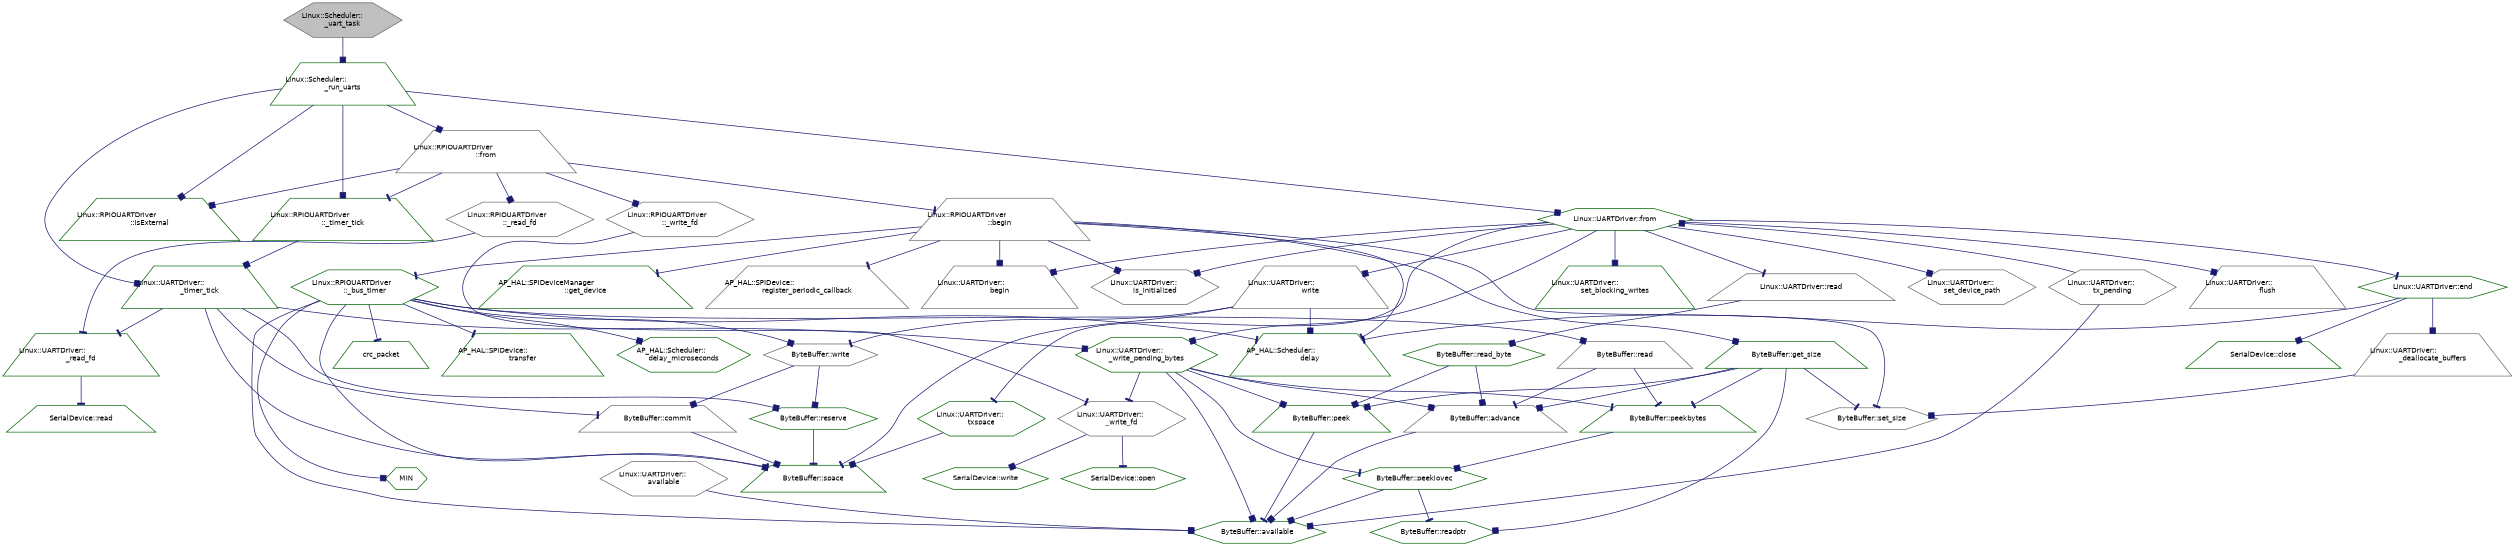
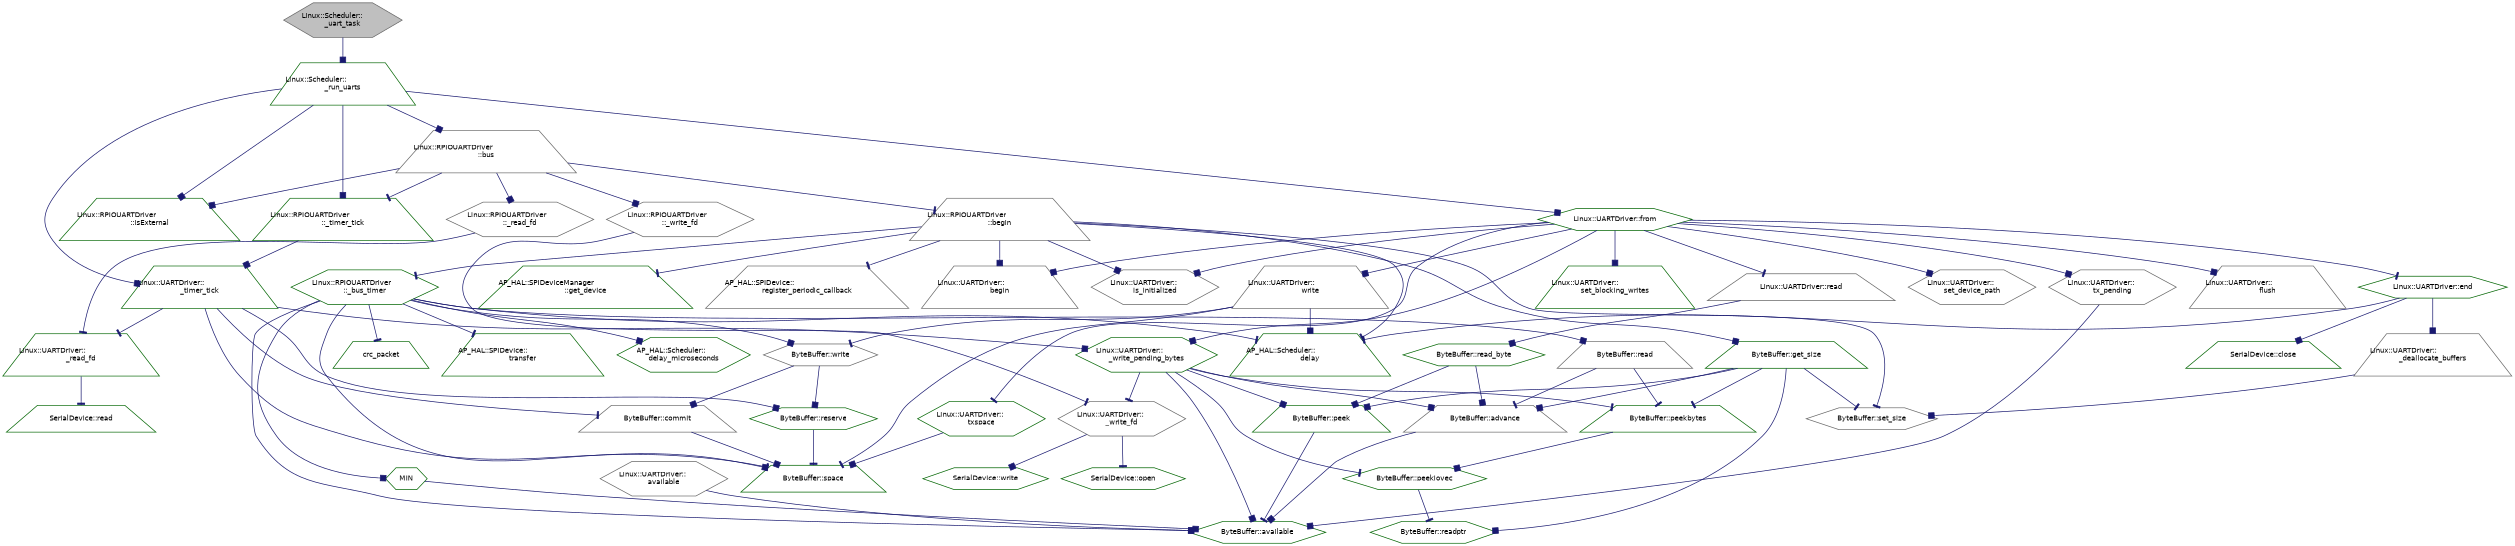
  digraph {
    rankdir=TB
    node [color=darkgreen fillcolor=white fontname=Helvetica fontsize=10 shape=trapezium style=filled]
    edge [arrowhead=box color=midnightblue fontname=Helvetica fontsize=10 labelfontname=Helvetica labelfontsize=10 style=solid]
    n1 [color=gray40 fillcolor=grey75 fontcolor=black height=0.2 label="Linux::Scheduler::\l_uart_task" shape=hexagon width=0.4]
    n2 [height=0.2 label="Linux::Scheduler::\l_run_uarts" width=0.4]
    n3 [height=0.2 label="Linux::UARTDriver::from" shape=hexagon width=0.4]
    n4 [height=0.2 label="Linux::UARTDriver::\l_timer_tick" width=0.4]
-   n5 [color=gray40 height=0.2 label="Linux::RPIOUARTDriver\l::from" width=0.4]
+   n5 [color=gray40 height=0.2 label="Linux::RPIOUARTDriver\l::bus" width=0.4]
    n6 [height=0.2 label="Linux::RPIOUARTDriver\l::_timer_tick" width=0.4]
    n7 [height=0.2 label="Linux::RPIOUARTDriver\l::isExternal" width=0.4]
    n8 [color=gray40 height=0.2 label="Linux::UARTDriver::\lbegin" width=0.4]
    n9 [height=0.2 label="Linux::UARTDriver::end" shape=hexagon width=0.4]
    n10 [color=gray40 height=0.2 label="Linux::UARTDriver::\lflush" width=0.4]
    n11 [color=gray40 height=0.2 label="Linux::UARTDriver::\lis_initialized" shape=hexagon width=0.4]
    n12 [height=0.2 label="Linux::UARTDriver::\lset_blocking_writes" width=0.4]
    n13 [color=gray40 height=0.2 label="Linux::UARTDriver::\ltx_pending" shape=hexagon width=0.4]
    n14 [height=0.2 label="Linux::UARTDriver::\ltxspace" shape=hexagon width=0.4]
    n15 [color=gray40 height=0.2 label="Linux::UARTDriver::read" width=0.4]
    n16 [color=gray40 height=0.2 label="Linux::UARTDriver::\lwrite" width=0.4]
    n17 [color=gray40 height=0.2 label="Linux::UARTDriver::\lset_device_path" shape=hexagon width=0.4]
    n18 [height=0.2 label="Linux::UARTDriver::\l_write_pending_bytes" shape=hexagon width=0.4]
    n19 [height=0.2 label="ByteBuffer::space" width=0.4]
    n20 [height=0.2 label="ByteBuffer::reserve" shape=hexagon width=0.4]
    n21 [color=gray40 height=0.2 label="ByteBuffer::commit" width=0.4]
    n22 [height=0.2 label="Linux::UARTDriver::\l_read_fd" width=0.4]
    n23 [color=gray40 height=0.2 label="Linux::RPIOUARTDriver\l::begin" width=0.4]
    n24 [color=gray40 height=0.2 label="Linux::RPIOUARTDriver\l::_write_fd" shape=hexagon width=0.4]
    n25 [color=gray40 height=0.2 label="Linux::RPIOUARTDriver\l::_read_fd" shape=hexagon width=0.4]
    n26 [height=0.2 label="AP_HAL::Scheduler::\ldelay" width=0.4]
    n27 [height=0.2 label="SerialDevice::close" width=0.4]
    n28 [color=gray40 height=0.2 label="Linux::UARTDriver::\l_deallocate_buffers" width=0.4]
    n29 [height=0.2 label="ByteBuffer::available" shape=hexagon width=0.4]
    n30 [color=gray40 height=0.2 label="Linux::UARTDriver::\lavailable" shape=hexagon width=0.4]
    n31 [height=0.2 label="ByteBuffer::read_byte" shape=hexagon width=0.4]
    n32 [color=gray40 height=0.2 label="ByteBuffer::write" shape=hexagon width=0.4]
    n33 [height=0.2 label="ByteBuffer::peek" width=0.4]
    n34 [color=gray40 height=0.2 label="ByteBuffer::advance" width=0.4]
    n35 [height=0.2 label="ByteBuffer::peekbytes" width=0.4]
    n36 [height=0.2 label="ByteBuffer::peekiovec" shape=hexagon width=0.4]
    n37 [color=gray40 height=0.2 label="Linux::UARTDriver::\l_write_fd" shape=hexagon width=0.4]
    n38 [color=gray40 height=0.2 label="ByteBuffer::set_size" shape=hexagon width=0.4]
    n39 [height=0.2 label="ByteBuffer::readptr" shape=hexagon width=0.4]
    n40 [height=0.2 label="SerialDevice::open" shape=hexagon width=0.4]
    n41 [height=0.2 label="SerialDevice::write" shape=hexagon width=0.4]
    n42 [height=0.2 label="SerialDevice::read" width=0.4]
    n43 [height=0.2 label="AP_HAL::SPIDeviceManager\l::get_device" width=0.4]
    n44 [color=gray40 height=0.2 label="AP_HAL::SPIDevice::\lregister_periodic_callback" width=0.4]
    n45 [height=0.2 label="Linux::RPIOUARTDriver\l::_bus_timer" shape=hexagon width=0.4]
    n46 [height=0.2 label="ByteBuffer::get_size" width=0.4]
    n47 [height=0.2 label=crc_packet width=0.4]
    n48 [height=0.2 label="AP_HAL::SPIDevice::\ltransfer" width=0.4]
    n49 [height=0.2 label=MIN shape=hexagon width=0.4]
    n50 [color=gray40 height=0.2 label="ByteBuffer::read" width=0.4]
    n51 [height=0.2 label="AP_HAL::Scheduler::\ldelay_microseconds" shape=hexagon width=0.4]
    n1 -> n2
    n2 -> n3
    n2 -> n4
    n2 -> n5
    n2 -> n6
    n2 -> n7
    n3 -> n8
    n3 -> n9 [arrowhead=tee]
    n3 -> n10
    n3 -> n11
    n3 -> n12
-   n13 -> n3
+   n3 -> n13
    n3 -> n14 [arrowhead=tee]
    n3 -> n15 [arrowhead=tee]
    n3 -> n16
    n3 -> n17
    n3 -> n18
    n4 -> n18
    n4 -> n19 [arrowhead=tee]
    n4 -> n20
    n4 -> n21 [arrowhead=tee]
    n4 -> n22 [arrowhead=tee]
    n5 -> n6 [arrowhead=tee]
    n5 -> n7
    n5 -> n23 [arrowhead=tee]
    n5 -> n24
    n5 -> n25
    n6 -> n4
    n9 -> n26 [arrowhead=tee]
    n9 -> n27
    n9 -> n28
    n13 -> n29
    n14 -> n19
    n15 -> n31
    n16 -> n19 [arrowhead=tee]
    n16 -> n26
    n16 -> n32 [arrowhead=tee]
    n18 -> n29
    n18 -> n33
    n18 -> n34
    n18 -> n35 [arrowhead=tee]
    n18 -> n36 [arrowhead=tee]
    n18 -> n37 [arrowhead=tee]
    n20 -> n19 [arrowhead=tee]
    n21 -> n19
    n22 -> n42 [arrowhead=tee]
    n23 -> n8
    n23 -> n11
    n23 -> n26 [arrowhead=tee]
    n23 -> n38 [arrowhead=tee]
    n23 -> n43 [arrowhead=tee]
    n23 -> n44 [arrowhead=tee]
    n23 -> n45 [arrowhead=tee]
    n23 -> n46
    n24 -> n37 [arrowhead=tee]
    n25 -> n22 [arrowhead=tee]
    n28 -> n38
    n30 -> n29
    n31 -> n33
    n31 -> n34
    n32 -> n20
    n32 -> n21
    n33 -> n29 [arrowhead=tee]
    n34 -> n29
    n35 -> n36
-   n36 -> n29
+   n49 -> n29
    n36 -> n39 [arrowhead=tee]
    n37 -> n40 [arrowhead=tee]
    n37 -> n41
    n45 -> n19
    n45 -> n26 [arrowhead=tee]
    n45 -> n29
    n45 -> n32
    n45 -> n47 [arrowhead=tee]
    n45 -> n48 [arrowhead=tee]
    n45 -> n49
    n45 -> n50
    n45 -> n51
    n46 -> n33
    n46 -> n34
    n46 -> n35 [arrowhead=tee]
    n46 -> n38 [arrowhead=tee]
    n46 -> n39
    n50 -> n34 [arrowhead=tee]
    n50 -> n35 [arrowhead=tee]
  }
